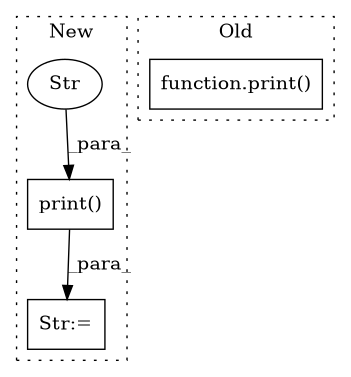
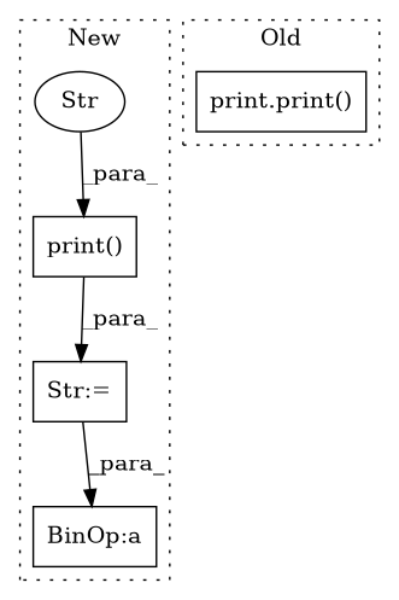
  digraph {
    node [a=75 shape=box]
    n1 [l="24,1" label="print()" s="8754,8797"]
    n2 [a=66 l=19 label=Str s=8778 shape=ellipse]
    n3 [a=68 l=3 label="Str:=" s=8751]
-   n5 [l="6,1" label="function.print()" s="8741,8779"]
+   n4 [a=82 l=4 label="BinOp:a" s=8838]
+   n5 [l="6,1" label="print.print()" s="8741,8779"]
    subgraph cluster_1 {
      label=New
      style=dotted
      n1
      n2
      n3
+     n4
    }
    subgraph cluster_2 {
      label=Old
      style=dotted
      n5
    }
    n1 -> n3 [label=_para_]
    n2 -> n1 [label=_para_]
+   n3 -> n4 [label=_para_]
  }
